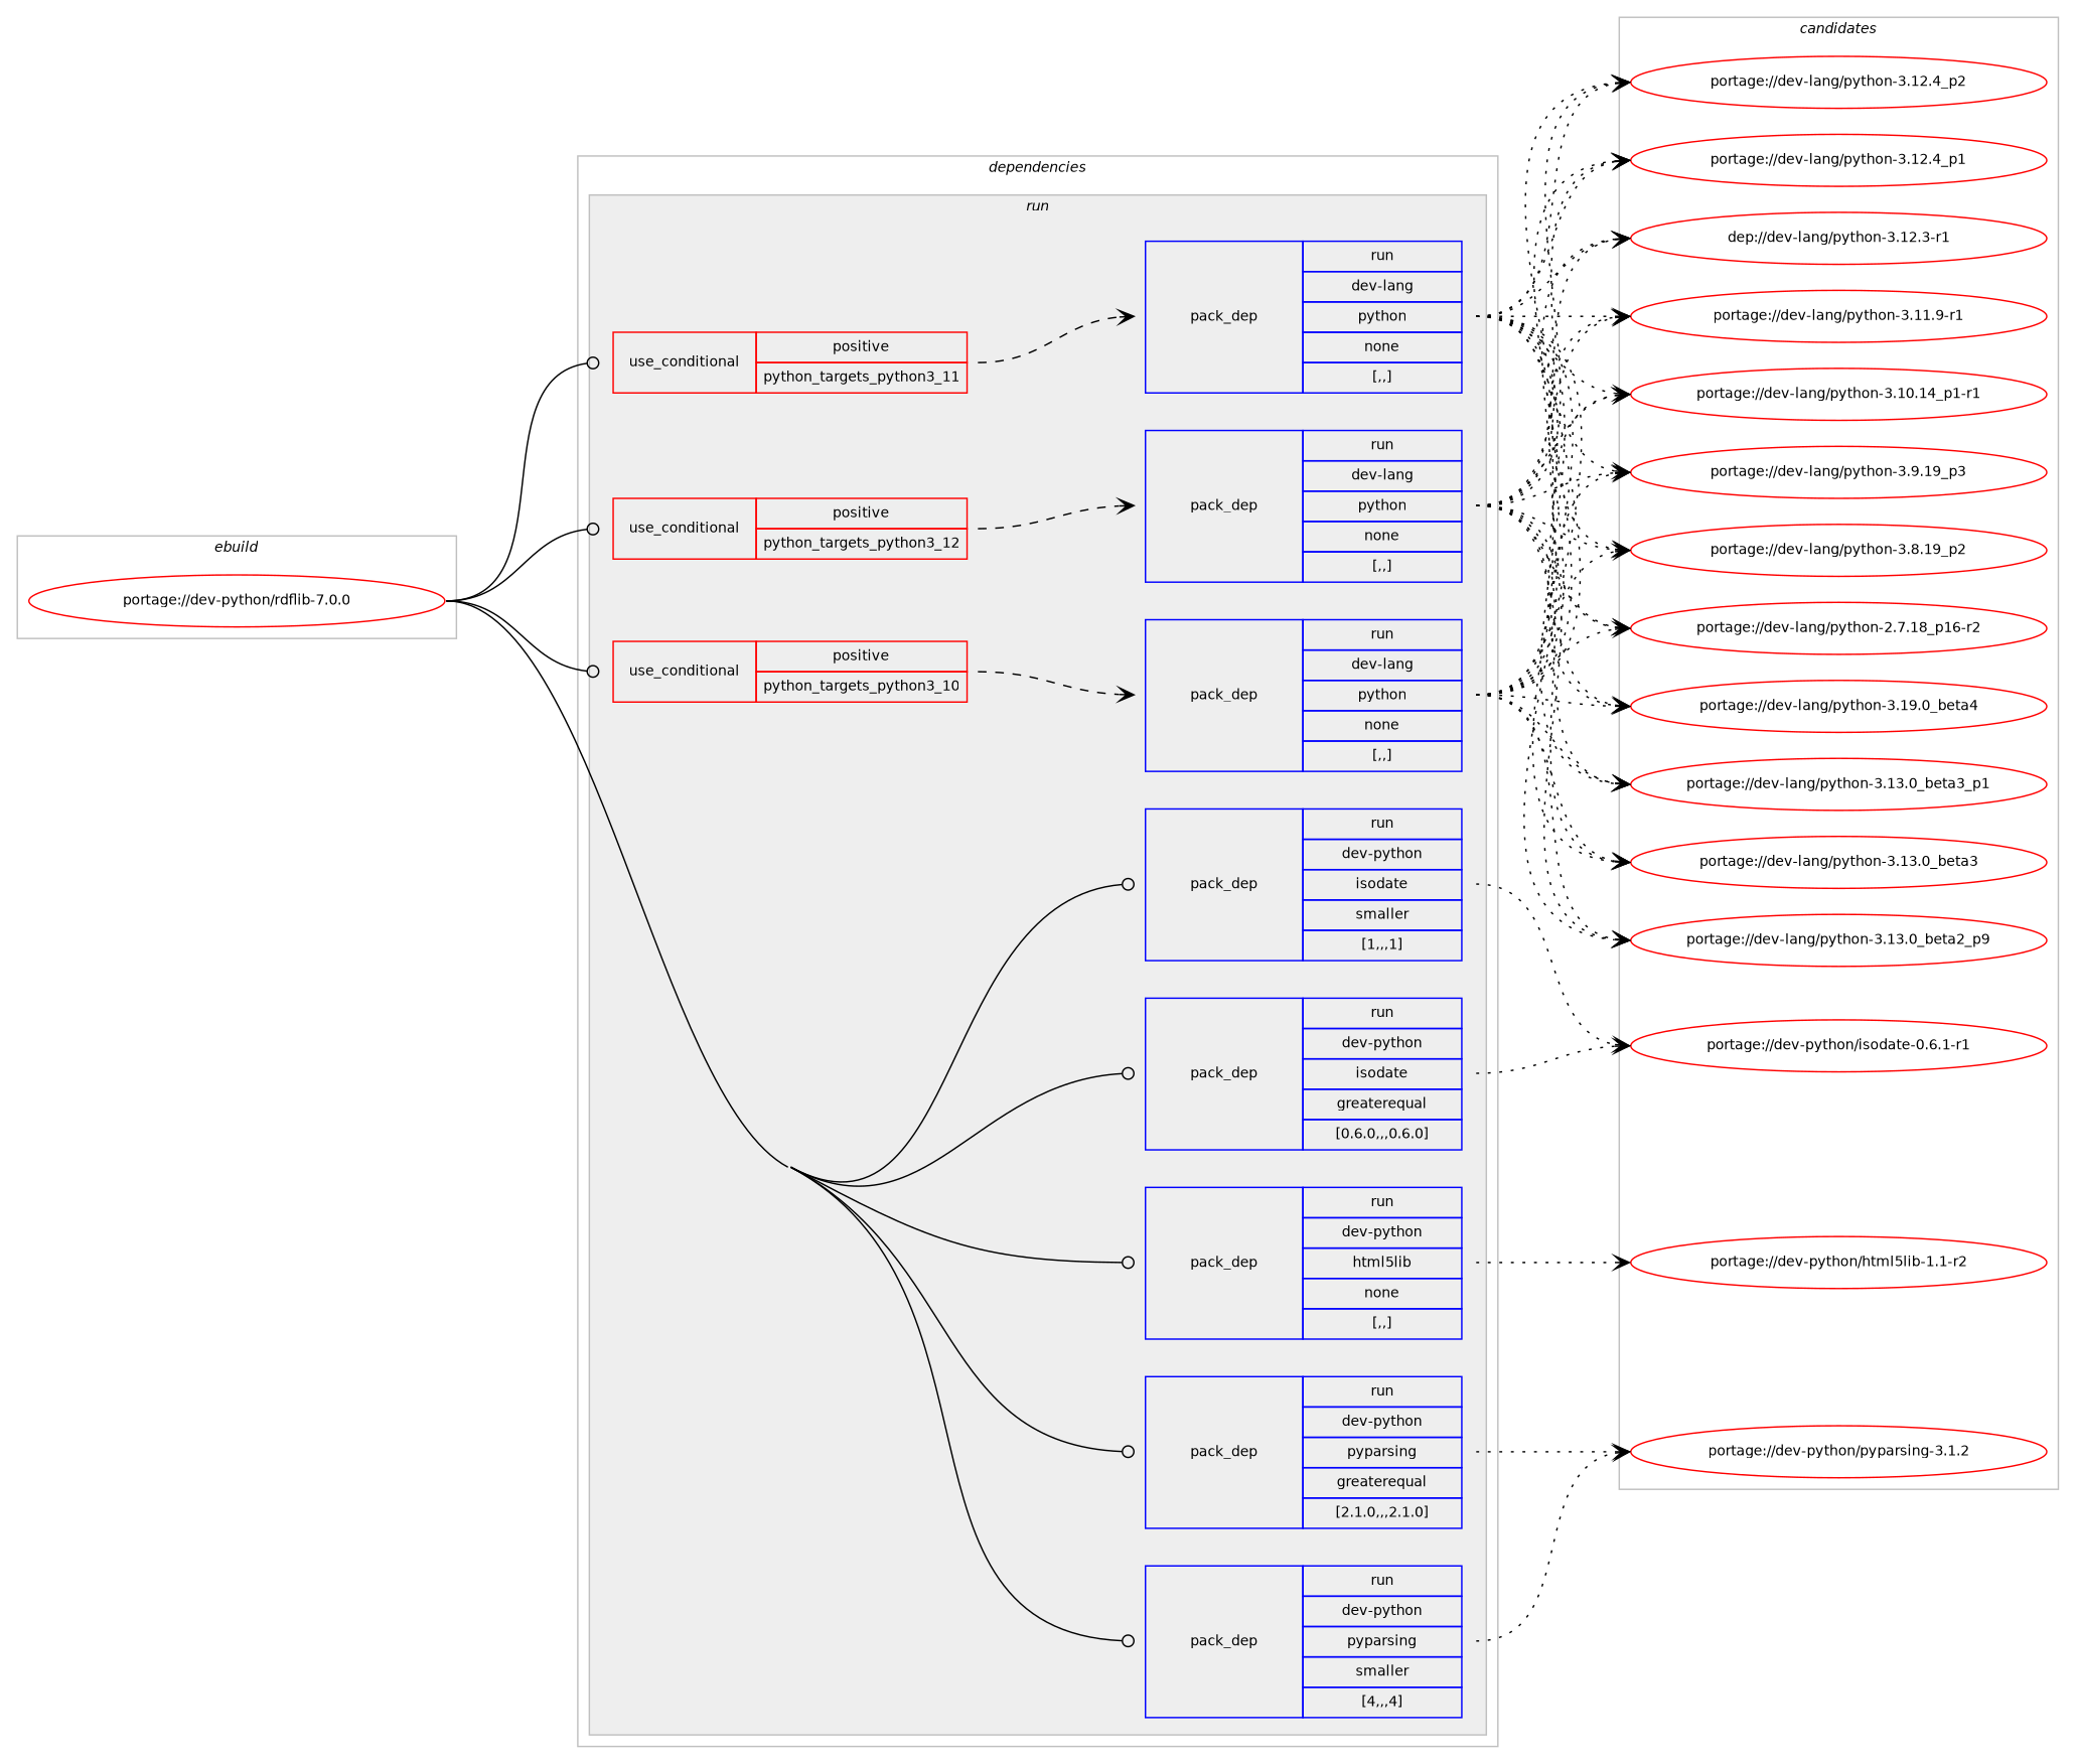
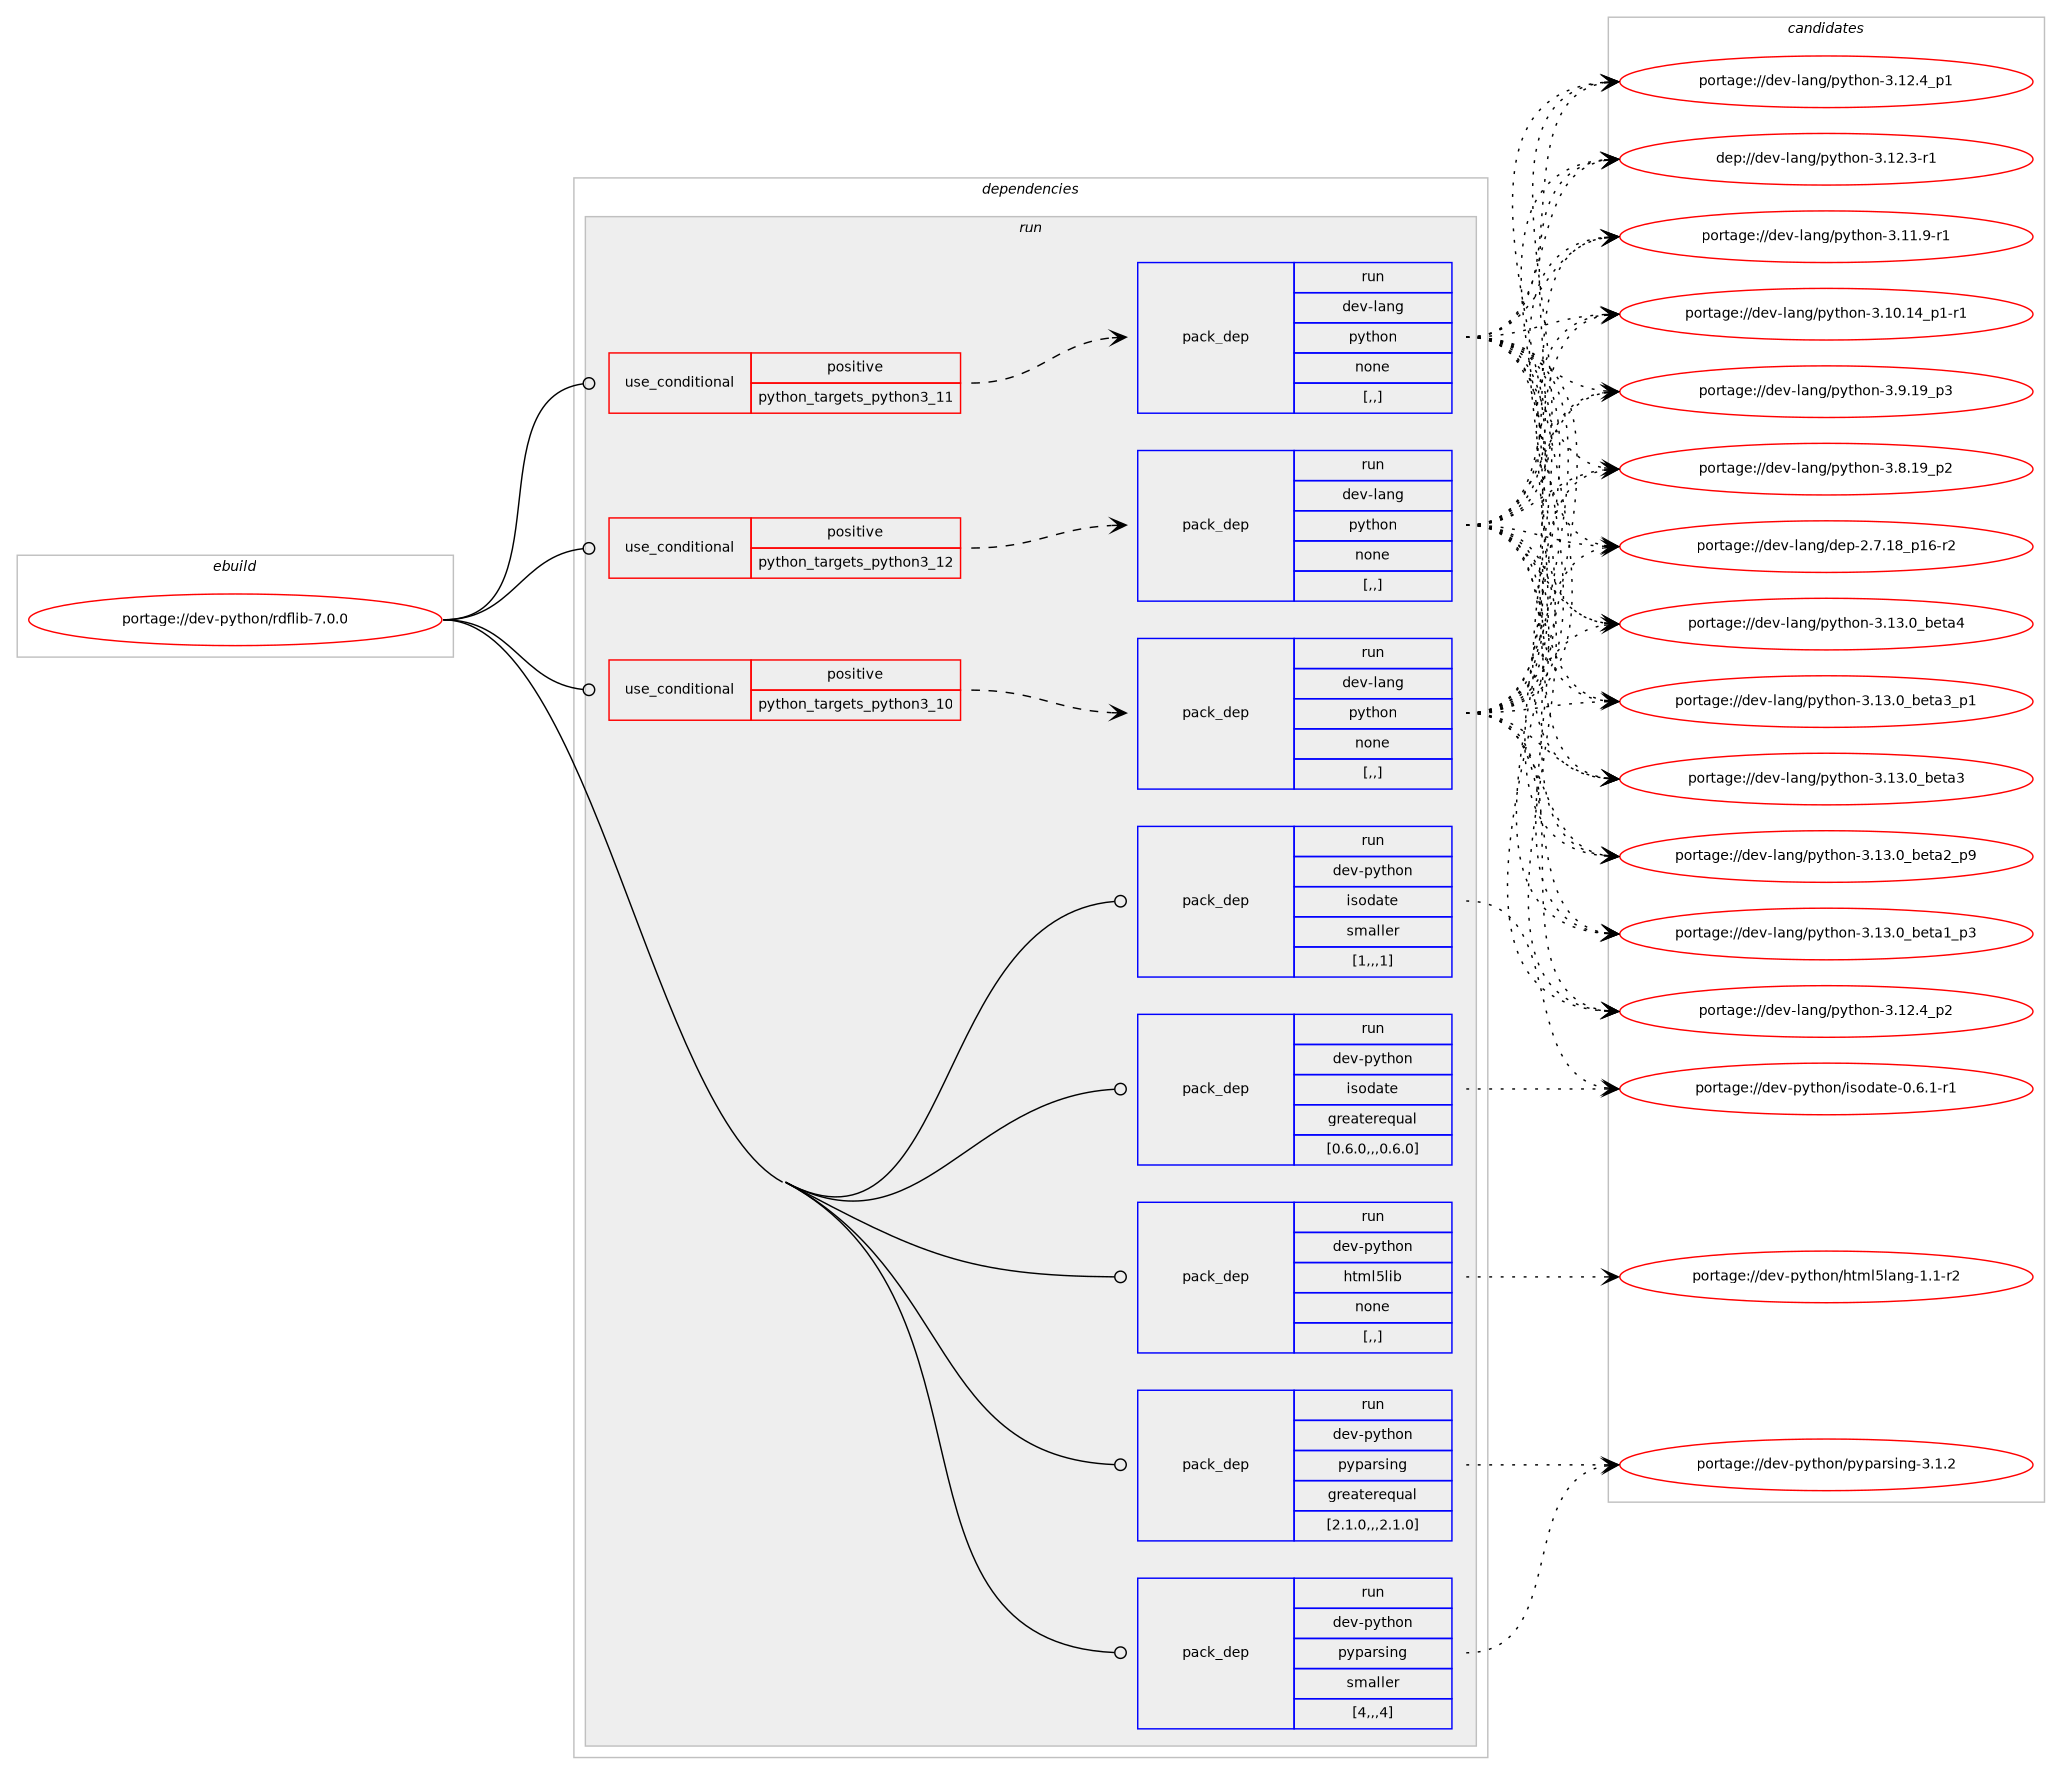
  digraph {
    compound=true
    concentrate=true
    fontname=Helvetica
    fontsize=10
    newrank=true
    rankdir=LR
    ranksep=1.5
    node [color=red fontname=Helvetica fontsize=10]
    edge [arrowhead=vee headport=w style=dotted tailport=e weight=100]
    n1 [label="portage://dev-python/rdflib-7.0.0" width=4]
    n2 [color=blue label=<<TABLE BORDER="0" CELLBORDER="1" CELLSPACING="0" CELLPADDING="4" WIDTH="220"><TR><TD ROWSPAN="6" CELLPADDING="30">pack_dep</TD></TR><TR><TD WIDTH="110">run</TD></TR><TR><TD>dev-lang</TD></TR><TR><TD>python</TD></TR><TR><TD>none</TD></TR><TR><TD>[,,]</TD></TR></TABLE>> shape=none]
    n3 [label=<<TABLE BORDER="0" CELLBORDER="1" CELLSPACING="0" CELLPADDING="4"><TR><TD ROWSPAN="3" CELLPADDING="10">use_conditional</TD></TR><TR><TD>positive</TD></TR><TR><TD>python_targets_python3_10</TD></TR></TABLE>> shape=none]
    n4 [color=blue label=<<TABLE BORDER="0" CELLBORDER="1" CELLSPACING="0" CELLPADDING="4" WIDTH="220"><TR><TD ROWSPAN="6" CELLPADDING="30">pack_dep</TD></TR><TR><TD WIDTH="110">run</TD></TR><TR><TD>dev-lang</TD></TR><TR><TD>python</TD></TR><TR><TD>none</TD></TR><TR><TD>[,,]</TD></TR></TABLE>> shape=none]
    n5 [label=<<TABLE BORDER="0" CELLBORDER="1" CELLSPACING="0" CELLPADDING="4"><TR><TD ROWSPAN="3" CELLPADDING="10">use_conditional</TD></TR><TR><TD>positive</TD></TR><TR><TD>python_targets_python3_11</TD></TR></TABLE>> shape=none]
    n6 [color=blue label=<<TABLE BORDER="0" CELLBORDER="1" CELLSPACING="0" CELLPADDING="4" WIDTH="220"><TR><TD ROWSPAN="6" CELLPADDING="30">pack_dep</TD></TR><TR><TD WIDTH="110">run</TD></TR><TR><TD>dev-lang</TD></TR><TR><TD>python</TD></TR><TR><TD>none</TD></TR><TR><TD>[,,]</TD></TR></TABLE>> shape=none]
    n7 [label=<<TABLE BORDER="0" CELLBORDER="1" CELLSPACING="0" CELLPADDING="4"><TR><TD ROWSPAN="3" CELLPADDING="10">use_conditional</TD></TR><TR><TD>positive</TD></TR><TR><TD>python_targets_python3_12</TD></TR></TABLE>> shape=none]
    n8 [color=blue label=<<TABLE BORDER="0" CELLBORDER="1" CELLSPACING="0" CELLPADDING="4" WIDTH="220"><TR><TD ROWSPAN="6" CELLPADDING="30">pack_dep</TD></TR><TR><TD WIDTH="110">run</TD></TR><TR><TD>dev-python</TD></TR><TR><TD>html5lib</TD></TR><TR><TD>none</TD></TR><TR><TD>[,,]</TD></TR></TABLE>> shape=none]
    n9 [color=blue label=<<TABLE BORDER="0" CELLBORDER="1" CELLSPACING="0" CELLPADDING="4" WIDTH="220"><TR><TD ROWSPAN="6" CELLPADDING="30">pack_dep</TD></TR><TR><TD WIDTH="110">run</TD></TR><TR><TD>dev-python</TD></TR><TR><TD>isodate</TD></TR><TR><TD>greaterequal</TD></TR><TR><TD>[0.6.0,,,0.6.0]</TD></TR></TABLE>> shape=none]
    n10 [color=blue label=<<TABLE BORDER="0" CELLBORDER="1" CELLSPACING="0" CELLPADDING="4" WIDTH="220"><TR><TD ROWSPAN="6" CELLPADDING="30">pack_dep</TD></TR><TR><TD WIDTH="110">run</TD></TR><TR><TD>dev-python</TD></TR><TR><TD>isodate</TD></TR><TR><TD>smaller</TD></TR><TR><TD>[1,,,1]</TD></TR></TABLE>> shape=none]
    n11 [color=blue label=<<TABLE BORDER="0" CELLBORDER="1" CELLSPACING="0" CELLPADDING="4" WIDTH="220"><TR><TD ROWSPAN="6" CELLPADDING="30">pack_dep</TD></TR><TR><TD WIDTH="110">run</TD></TR><TR><TD>dev-python</TD></TR><TR><TD>pyparsing</TD></TR><TR><TD>greaterequal</TD></TR><TR><TD>[2.1.0,,,2.1.0]</TD></TR></TABLE>> shape=none]
    n12 [color=blue label=<<TABLE BORDER="0" CELLBORDER="1" CELLSPACING="0" CELLPADDING="4" WIDTH="220"><TR><TD ROWSPAN="6" CELLPADDING="30">pack_dep</TD></TR><TR><TD WIDTH="110">run</TD></TR><TR><TD>dev-python</TD></TR><TR><TD>pyparsing</TD></TR><TR><TD>smaller</TD></TR><TR><TD>[4,,,4]</TD></TR></TABLE>> shape=none]
-   n13 [label="portage://dev-lang/python-3.19.0_beta4" width=4]
+   n13 [label="portage://dev-lang/python-3.13.0_beta4" width=4]
    n14 [label="portage://dev-lang/python-3.13.0_beta3_p1" width=4]
    n15 [label="portage://dev-lang/python-3.13.0_beta3" width=4]
    n16 [label="portage://dev-lang/python-3.13.0_beta2_p9" width=4]
+   n17 [label="portage://dev-lang/python-3.13.0_beta1_p3" width=4]
    n18 [label="portage://dev-lang/python-3.12.4_p2" width=4]
    n19 [label="portage://dev-lang/python-3.12.4_p1" width=4]
    n20 [label="dep://dev-lang/python-3.12.3-r1" width=4]
    n21 [label="portage://dev-lang/python-3.11.9-r1" width=4]
    n22 [label="portage://dev-lang/python-3.10.14_p1-r1" width=4]
    n23 [label="portage://dev-lang/python-3.9.19_p3" width=4]
    n24 [label="portage://dev-lang/python-3.8.19_p2" width=4]
-   n25 [label="portage://dev-lang/python-2.7.18_p16-r2" width=4]
-   n26 [label="portage://dev-python/html5lib-1.1-r2" width=4]
+   n25 [label="portage://dev-lang/dep-2.7.18_p16-r2" width=4]
+   n26 [label="portage://dev-python/html5lang-1.1-r2" width=4]
    n27 [label="portage://dev-python/isodate-0.6.1-r1" width=4]
    n28 [label="portage://dev-python/pyparsing-3.1.2" width=4]
    subgraph cluster_1 {
      color=gray
      label=<<i>ebuild</i>>
      n1
    }
    subgraph cluster_2 {
      color=gray
      label=<<i>dependencies</i>>
      subgraph cluster_3 {
        color=gray
        fillcolor="#eeeeee"
        label=<<i>compile</i>>
        style=filled
      }
      subgraph cluster_4 {
        color=gray
        fillcolor="#eeeeee"
        label=<<i>compile and run</i>>
        style=filled
      }
      subgraph cluster_5 {
        color=gray
        fillcolor="#eeeeee"
        label=<<i>run</i>>
        style=filled
        subgraph sub_6 {
          color=gray
          fillcolor="#eeeeee"
          label=<<i>run</i>>
          style=filled
          n3
          subgraph sub_7 {
            color=gray
            fillcolor="#eeeeee"
            label=<<i>run</i>>
            style=filled
            n2
          }
        }
        subgraph sub_8 {
          color=gray
          fillcolor="#eeeeee"
          label=<<i>run</i>>
          style=filled
          n5
          subgraph sub_9 {
            color=gray
            fillcolor="#eeeeee"
            label=<<i>run</i>>
            style=filled
            n4
          }
        }
        subgraph sub_10 {
          color=gray
          fillcolor="#eeeeee"
          label=<<i>run</i>>
          style=filled
          n7
          subgraph sub_11 {
            color=gray
            fillcolor="#eeeeee"
            label=<<i>run</i>>
            style=filled
            n6
          }
        }
        subgraph sub_12 {
          color=gray
          fillcolor="#eeeeee"
          label=<<i>run</i>>
          style=filled
          n8
        }
        subgraph sub_13 {
          color=gray
          fillcolor="#eeeeee"
          label=<<i>run</i>>
          style=filled
          n9
        }
        subgraph sub_14 {
          color=gray
          fillcolor="#eeeeee"
          label=<<i>run</i>>
          style=filled
          n10
        }
        subgraph sub_15 {
          color=gray
          fillcolor="#eeeeee"
          label=<<i>run</i>>
          style=filled
          n11
        }
        subgraph sub_16 {
          color=gray
          fillcolor="#eeeeee"
          label=<<i>run</i>>
          style=filled
          n12
        }
      }
    }
    subgraph cluster_17 {
      color=gray
      label=<<i>candidates</i>>
      rank=same
      subgraph sub_18 {
        color=black
        label=<<i>candidates</i>>
        nodesep=1
        rank=same
        n13
        n14
        n15
        n16
+       n17
        n18
        n19
        n20
        n21
        n22
        n23
        n24
        n25
      }
      subgraph sub_19 {
        color=black
        label=<<i>candidates</i>>
        nodesep=1
        rank=same
        n13
        n14
        n15
        n16
+       n17
        n18
        n19
        n20
        n21
        n22
        n23
        n24
        n25
      }
      subgraph sub_20 {
        color=black
        label=<<i>candidates</i>>
        nodesep=1
        rank=same
        n13
        n14
        n15
        n16
+       n17
        n18
        n19
        n20
        n21
        n22
        n23
        n24
        n25
      }
      subgraph sub_21 {
        color=black
        label=<<i>candidates</i>>
        nodesep=1
        rank=same
        n26
      }
      subgraph sub_22 {
        color=black
        label=<<i>candidates</i>>
        nodesep=1
        rank=same
        n27
      }
      subgraph sub_23 {
        color=black
        label=<<i>candidates</i>>
        nodesep=1
        rank=same
        n27
      }
      subgraph sub_24 {
        color=black
        label=<<i>candidates</i>>
        nodesep=1
        rank=same
        n28
      }
      subgraph sub_25 {
        color=black
        label=<<i>candidates</i>>
        nodesep=1
        rank=same
        n28
      }
    }
    n1 -> n3 [arrowhead=odot style=solid weight=20]
    n1 -> n5 [arrowhead=odot style=solid weight=20]
    n1 -> n7 [arrowhead=odot style=solid weight=20]
    n1 -> n8 [arrowhead=odot style=solid weight=20]
    n1 -> n9 [arrowhead=odot style=solid weight=20]
    n1 -> n10 [arrowhead=odot style=solid weight=20]
    n1 -> n11 [arrowhead=odot style=solid weight=20]
    n1 -> n12 [arrowhead=odot style=solid weight=20]
    n2 -> n13
    n2 -> n14
    n2 -> n15
    n2 -> n16
+   n2 -> n17
    n2 -> n18
    n2 -> n19
    n2 -> n20
    n2 -> n21
    n2 -> n22
    n2 -> n23
    n2 -> n24
    n2 -> n25
    n3 -> n2 [style=dashed weight=20]
    n4 -> n13
    n4 -> n14
    n4 -> n15
    n4 -> n16
+   n4 -> n17
    n4 -> n18
    n4 -> n19
    n4 -> n20
    n4 -> n21
    n4 -> n22
    n4 -> n23
    n4 -> n24
    n4 -> n25
    n5 -> n4 [style=dashed weight=20]
    n6 -> n13
    n6 -> n14
    n6 -> n15
    n6 -> n16
+   n6 -> n17
    n6 -> n18
    n6 -> n19
    n6 -> n20
    n6 -> n21
    n6 -> n22
    n6 -> n23
    n6 -> n24
    n6 -> n25
    n7 -> n6 [style=dashed weight=20]
    n8 -> n26
    n9 -> n27
    n10 -> n27
    n11 -> n28
    n12 -> n28
  }
